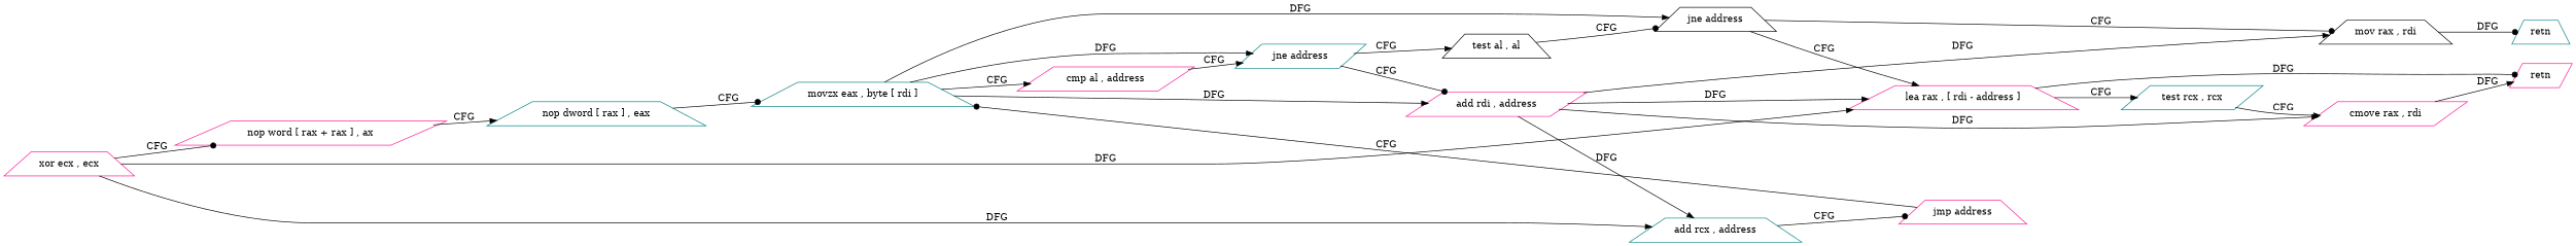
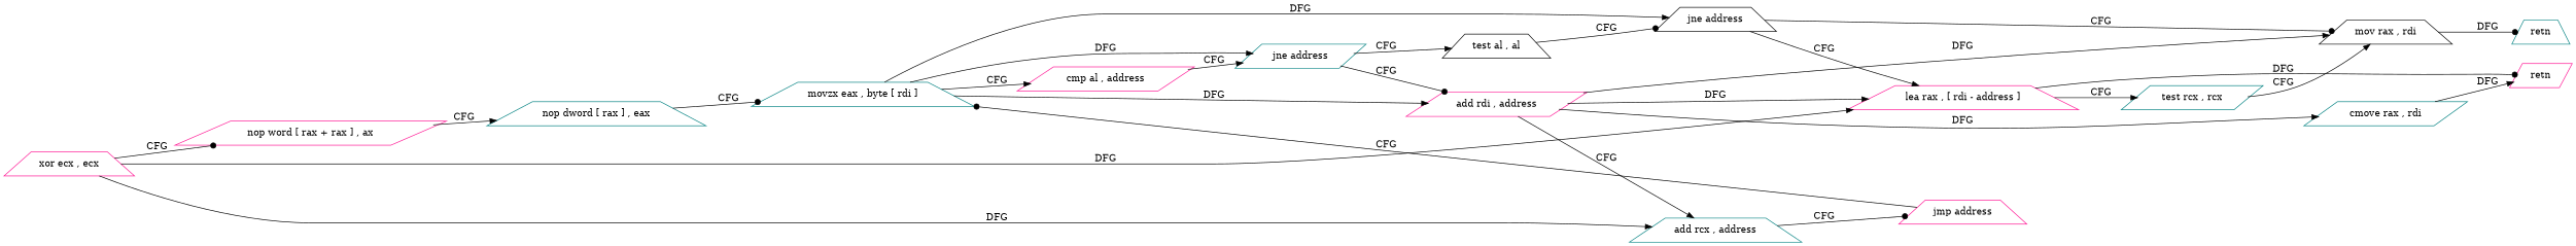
  digraph {
    rankdir=LR
    node [color=deeppink shape=trapezium]
    edge [arrowhead=normal]
    n1 [label="xor ecx , ecx"]
    n2 [label="nop word [ rax + rax ] , ax" shape=parallelogram]
    n3 [color=teal label="add rcx , address"]
    n4 [label="lea rax , [ rdi - address ]"]
    n5 [color=teal label="nop dword [ rax ] , eax"]
    n6 [label="jmp address"]
-   n7 [label="cmove rax , rdi" shape=parallelogram]
+   n7 [color=teal label="cmove rax , rdi" shape=parallelogram]
    n8 [label=retn shape=parallelogram]
    n9 [color=teal label="movzx eax , byte [ rdi ]"]
    n10 [color=black label="jne address"]
    n11 [label="cmp al , address" shape=parallelogram]
    n12 [color=teal label="jne address" shape=parallelogram]
    n13 [label="add rdi , address" shape=parallelogram]
    n14 [color=black label="mov rax , rdi"]
    n15 [color=black label="test al , al"]
    n16 [color=teal label=retn]
    n17 [color=teal label="test rcx , rcx" shape=parallelogram]
    n1 -> n2 [arrowhead=dot label=CFG]
    n1 -> n3 [label=DFG]
    n1 -> n4 [label=DFG]
    n2 -> n5 [label=CFG]
    n3 -> n6 [arrowhead=dot label=CFG]
    n4 -> n8 [arrowhead=dot label=DFG]
    n4 -> n17 [label=CFG]
    n5 -> n9 [arrowhead=dot label=CFG]
    n6 -> n9 [arrowhead=dot label=CFG]
    n7 -> n8 [label=DFG]
    n9 -> n10 [label=DFG]
    n9 -> n11 [label=CFG]
    n9 -> n12 [label=DFG]
    n9 -> n13 [label=DFG]
    n10 -> n4 [label=CFG]
    n10 -> n14 [arrowhead=dot label=CFG]
    n11 -> n12 [label=CFG]
    n12 -> n13 [arrowhead=dot label=CFG]
    n12 -> n15 [label=CFG]
-   n13 -> n3 [label=DFG]
+   n13 -> n3 [label=CFG]
    n13 -> n4 [label=DFG]
    n13 -> n7 [label=DFG]
    n13 -> n14 [label=DFG]
    n14 -> n16 [arrowhead=dot label=DFG]
    n15 -> n10 [arrowhead=dot label=CFG]
-   n17 -> n7 [label=CFG]
+   n17 -> n14 [label=CFG]
  }
